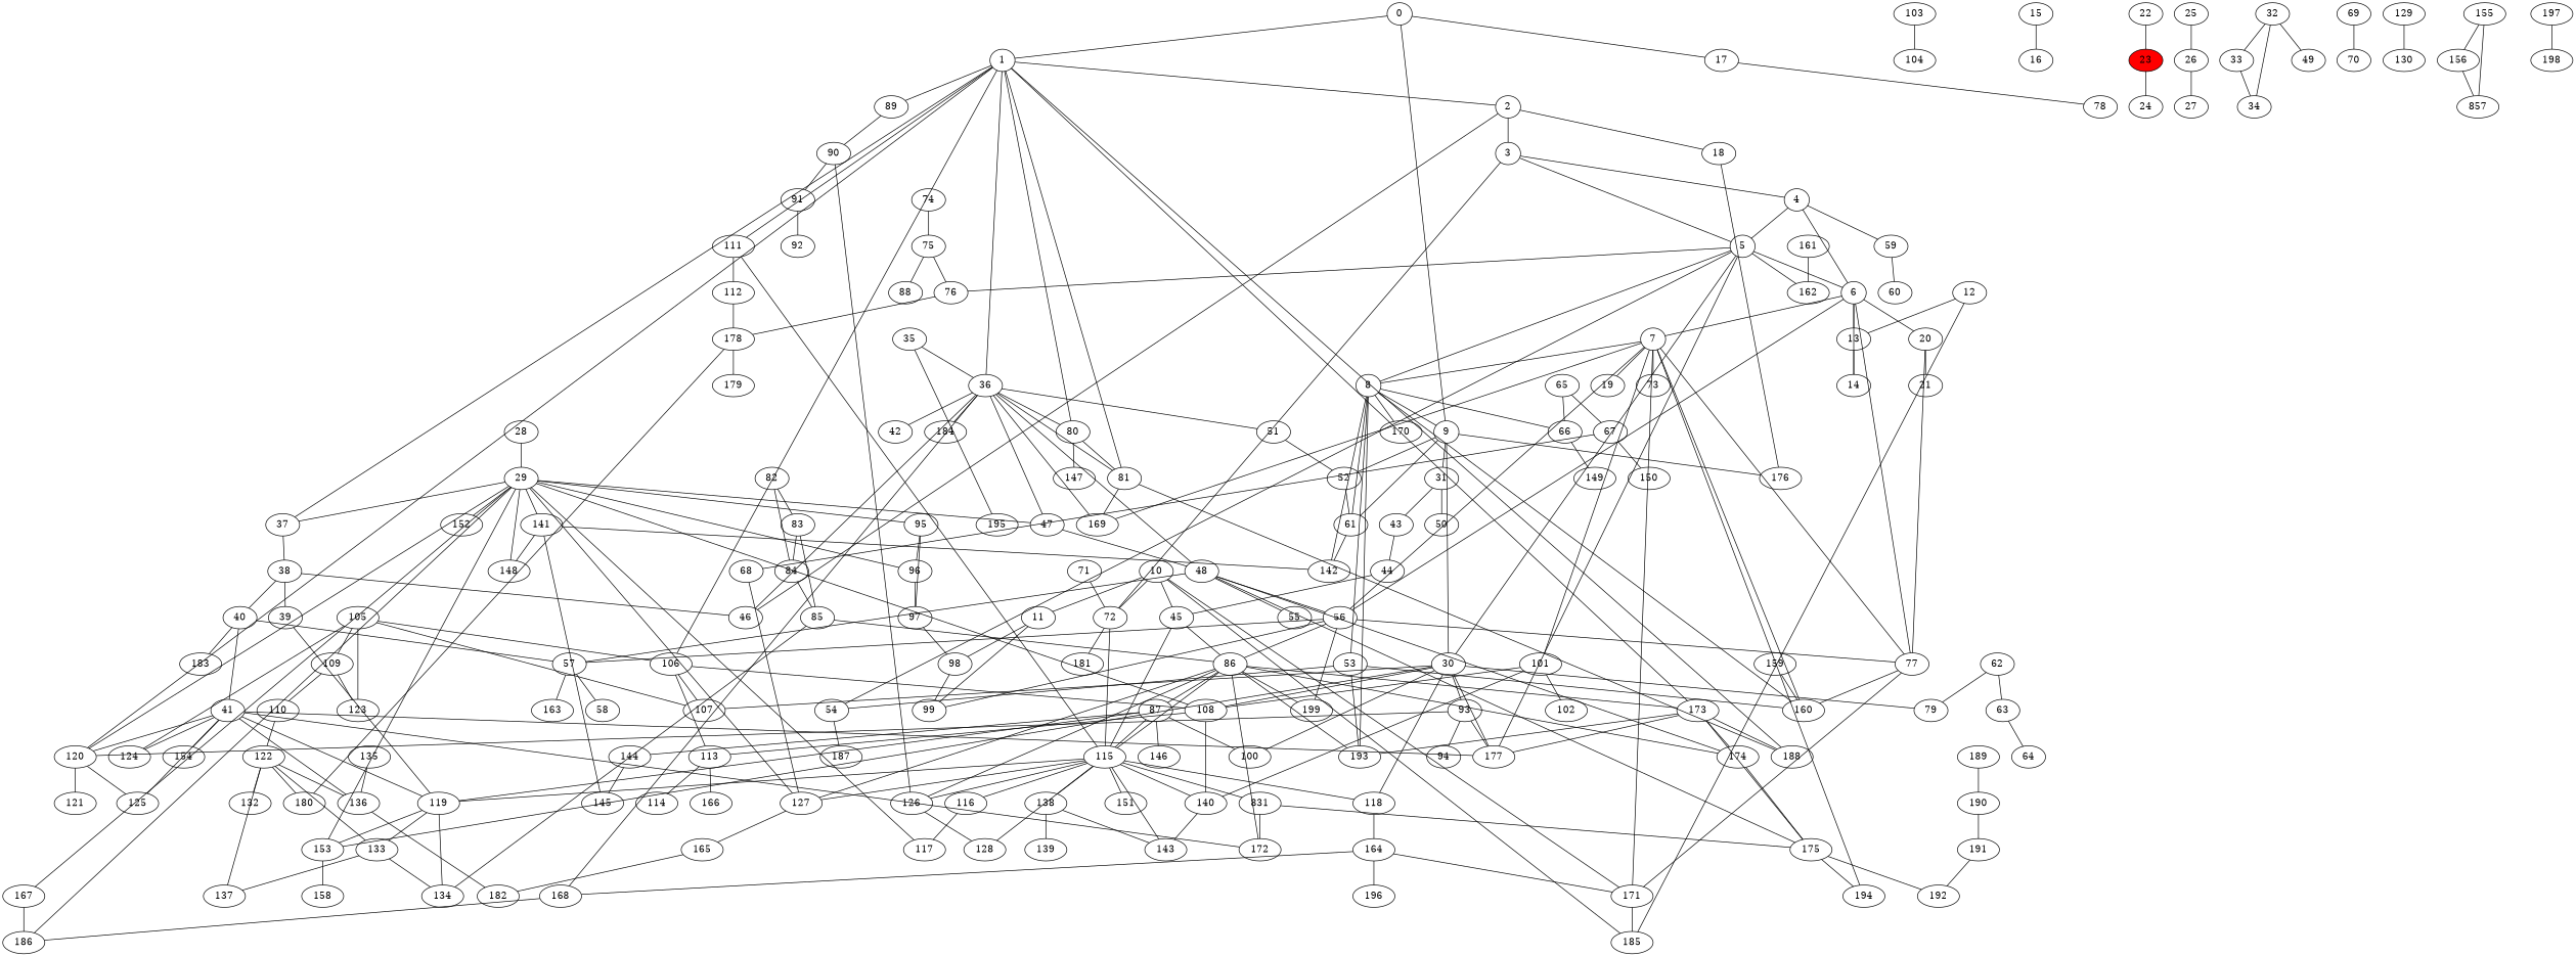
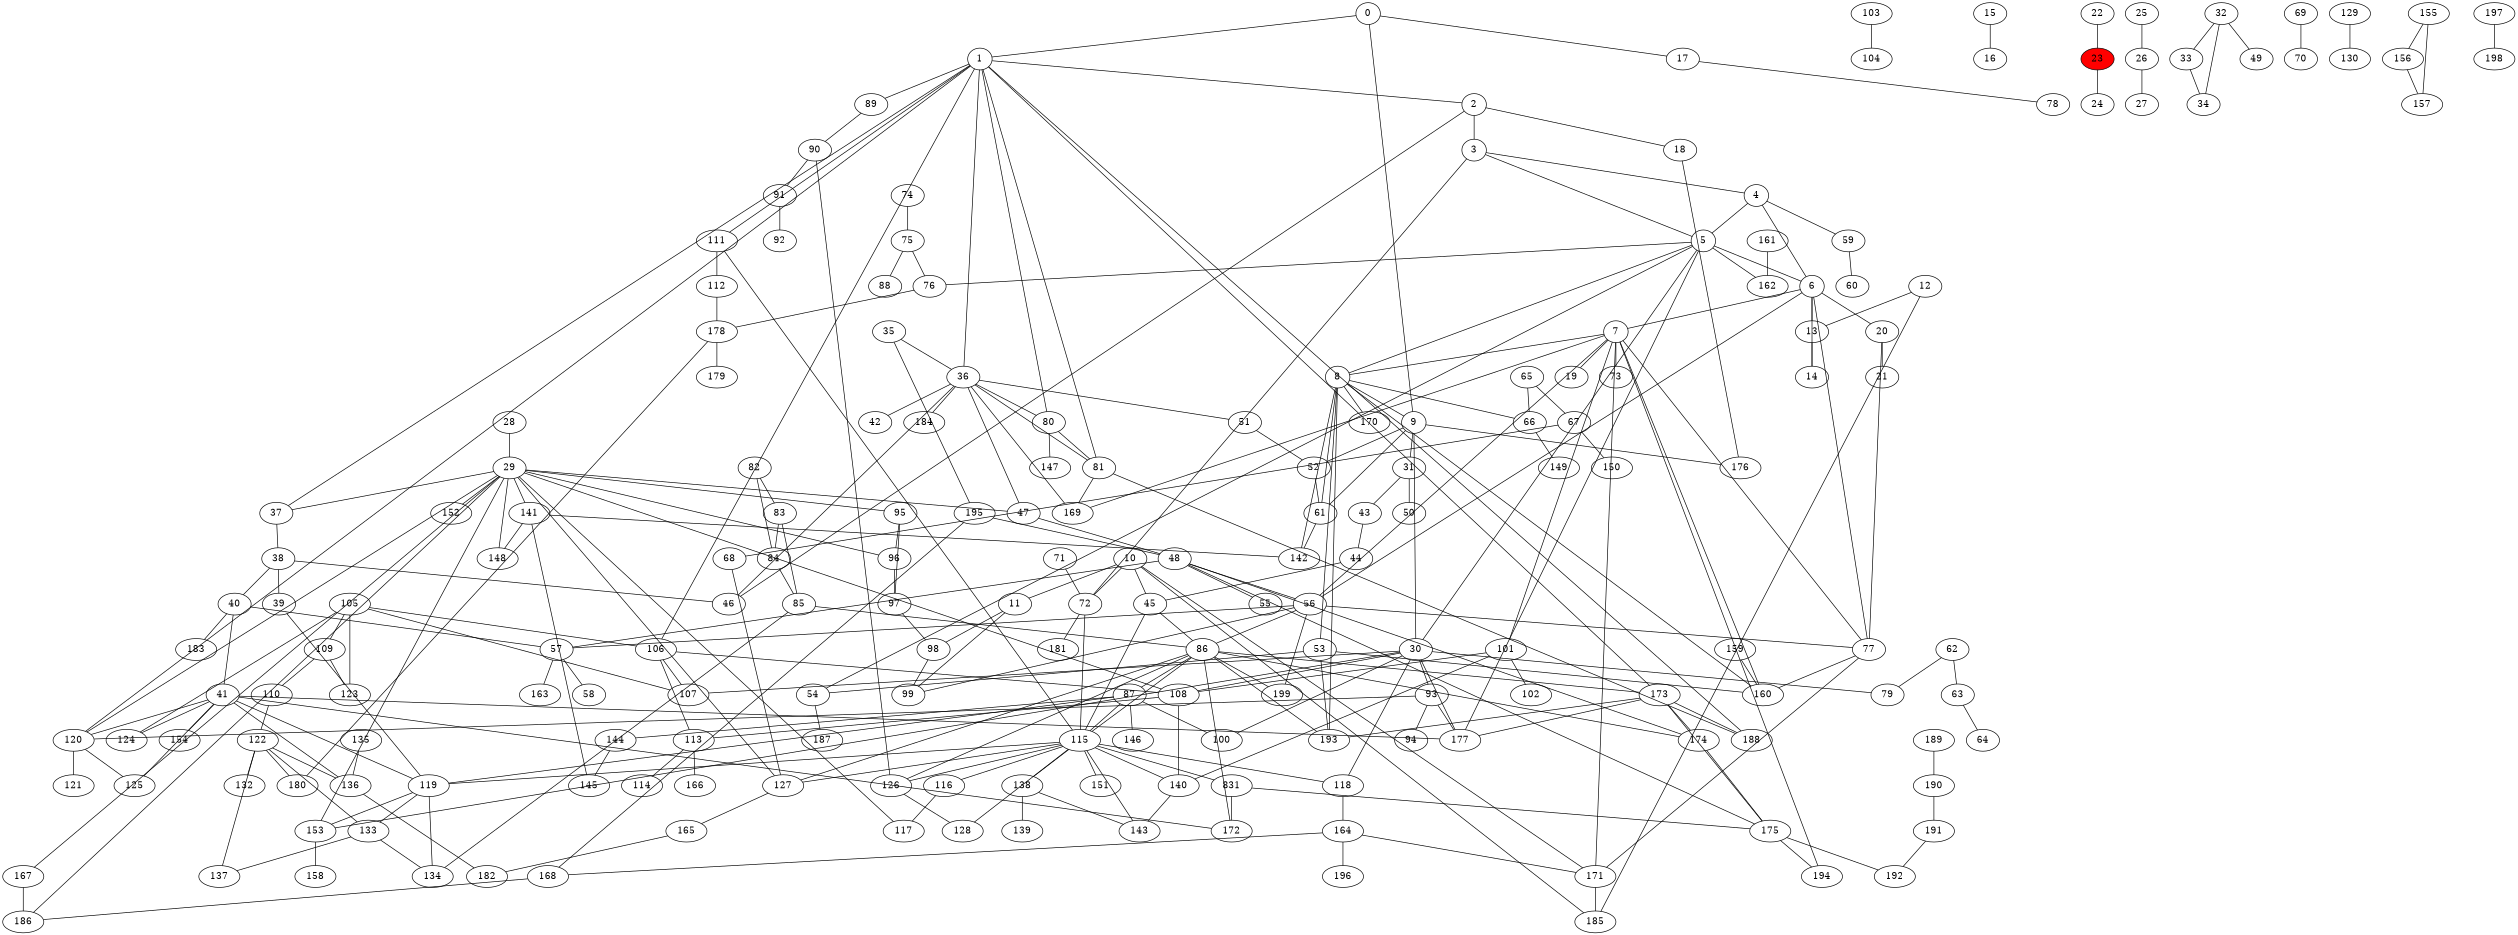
  graph {
    splines=false
    node [shape=ellipse]
    0 [height=0.3 width=0.3]
    1 [height=0.3 width=0.3]
    9 [height=0.3 width=0.3]
    17 [height=0.3 width=0.3]
    2 [height=0.3 width=0.3]
    36 [height=0.3 width=0.3]
    37 [height=0.3 width=0.3]
    80 [height=0.3 width=0.3]
    81 [height=0.3 width=0.3]
    89 [height=0.3 width=0.3]
    106 [height=0.3 width=0.3]
    111 [height=0.3 width=0.3]
    120 [height=0.3 width=0.3]
    173 [height=0.3 width=0.3]
    188 [height=0.3 width=0.3]
    30 [height=0.3 width=0.3]
    61 [height=0.3 width=0.3]
    31 [height=0.3 width=0.3]
    52 [height=0.3 width=0.3]
    176 [height=0.3 width=0.3]
    78 [height=0.3 width=0.3]
    3 [height=0.3 width=0.3]
    18 [height=0.3 width=0.3]
    46 [height=0.3 width=0.3]
    169 [height=0.3 width=0.3]
    47 [height=0.3 width=0.3]
    42 [height=0.3 width=0.3]
    48 [height=0.3 width=0.3]
    51 [height=0.3 width=0.3]
    168 [height=0.3 width=0.3]
    184 [height=0.3 width=0.3]
    38 [height=0.3 width=0.3]
    147 [height=0.3 width=0.3]
    90 [height=0.3 width=0.3]
    108 [height=0.3 width=0.3]
    107 [height=0.3 width=0.3]
    113 [height=0.3 width=0.3]
    115 [height=0.3 width=0.3]
    112 [height=0.3 width=0.3]
    125 [height=0.3 width=0.3]
    121 [height=0.3 width=0.3]
    177 [height=0.3 width=0.3]
    193 [height=0.3 width=0.3]
    174 [height=0.3 width=0.3]
    175 [height=0.3 width=0.3]
    4 [height=0.3 width=0.3]
    5 [height=0.3 width=0.3]
    72 [height=0.3 width=0.3]
    6 [height=0.3 width=0.3]
    59 [height=0.3 width=0.3]
    8 [height=0.3 width=0.3]
    54 [height=0.3 width=0.3]
    76 [height=0.3 width=0.3]
    162 [height=0.3 width=0.3]
    181 [height=0.3 width=0.3]
    7 [height=0.3 width=0.3]
    13 [height=0.3 width=0.3]
    14 [height=0.3 width=0.3]
    20 [height=0.3 width=0.3]
    56 [height=0.3 width=0.3]
    77 [height=0.3 width=0.3]
    60 [height=0.3 width=0.3]
    160 [height=0.3 width=0.3]
    53 [height=0.3 width=0.3]
    66 [height=0.3 width=0.3]
    142 [height=0.3 width=0.3]
    170 [height=0.3 width=0.3]
    153 [height=0.3 width=0.3]
    79 [height=0.3 width=0.3]
    93 [height=0.3 width=0.3]
    100 [height=0.3 width=0.3]
    118 [height=0.3 width=0.3]
    187 [height=0.3 width=0.3]
    178 [height=0.3 width=0.3]
    104 [height=0.3 width=0.3]
    19 [height=0.3 width=0.3]
    73 [height=0.3 width=0.3]
    101 [height=0.3 width=0.3]
    171 [height=0.3 width=0.3]
    194 [height=0.3 width=0.3]
    21 [height=0.3 width=0.3]
    99 [height=0.3 width=0.3]
    57 [height=0.3 width=0.3]
    86 [height=0.3 width=0.3]
    199 [height=0.3 width=0.3]
    102 [height=0.3 width=0.3]
    140 [height=0.3 width=0.3]
    185 [height=0.3 width=0.3]
    149 [height=0.3 width=0.3]
    43 [height=0.3 width=0.3]
    50 [height=0.3 width=0.3]
    10 [height=0.3 width=0.3]
    11 [height=0.3 width=0.3]
    45 [height=0.3 width=0.3]
    98 [height=0.3 width=0.3]
    12 [height=0.3 width=0.3]
    15 [height=0.3 width=0.3]
    16 [height=0.3 width=0.3]
    23 [fillcolor=red height=0.3 style=filled width=0.3]
    24 [height=0.3 width=0.3]
    22 [height=0.3 width=0.3]
    25 [height=0.3 width=0.3]
    26 [height=0.3 width=0.3]
    27 [height=0.3 width=0.3]
    28 [height=0.3 width=0.3]
    29 [height=0.3 width=0.3]
    95 [height=0.3 width=0.3]
    96 [height=0.3 width=0.3]
    117 [height=0.3 width=0.3]
    127 [height=0.3 width=0.3]
    141 [height=0.3 width=0.3]
    148 [height=0.3 width=0.3]
    152 [height=0.3 width=0.3]
    167 [height=0.3 width=0.3]
    186 [height=0.3 width=0.3]
    97 [height=0.3 width=0.3]
    165 [height=0.3 width=0.3]
    145 [height=0.3 width=0.3]
    158 [height=0.3 width=0.3]
    94 [height=0.3 width=0.3]
    164 [height=0.3 width=0.3]
    44 [height=0.3 width=0.3]
    32 [height=0.3 width=0.3]
    33 [height=0.3 width=0.3]
    34 [height=0.3 width=0.3]
    49 [height=0.3 width=0.3]
    35 [height=0.3 width=0.3]
    195 [height=0.3 width=0.3]
    55 [height=0.3 width=0.3]
    39 [height=0.3 width=0.3]
    40 [height=0.3 width=0.3]
    119 [height=0.3 width=0.3]
    41 [height=0.3 width=0.3]
    183 [height=0.3 width=0.3]
    134 [height=0.3 width=0.3]
    133 [height=0.3 width=0.3]
    124 [height=0.3 width=0.3]
    136 [height=0.3 width=0.3]
    154 [height=0.3 width=0.3]
    172 [height=0.3 width=0.3]
    58 [height=0.3 width=0.3]
    163 [height=0.3 width=0.3]
    182 [height=0.3 width=0.3]
    87 [height=0.3 width=0.3]
    126 [height=0.3 width=0.3]
    116 [height=0.3 width=0.3]
    128 [height=0.3 width=0.3]
    n148 [height=0.3 label=831 width=0.3]
    138 [height=0.3 width=0.3]
    143 [height=0.3 width=0.3]
    151 [height=0.3 width=0.3]
    192 [height=0.3 width=0.3]
    62 [height=0.3 width=0.3]
    63 [height=0.3 width=0.3]
    64 [height=0.3 width=0.3]
    65 [height=0.3 width=0.3]
    67 [height=0.3 width=0.3]
    68 [height=0.3 width=0.3]
    150 [height=0.3 width=0.3]
    69 [height=0.3 width=0.3]
    70 [height=0.3 width=0.3]
    71 [height=0.3 width=0.3]
    74 [height=0.3 width=0.3]
    75 [height=0.3 width=0.3]
    88 [height=0.3 width=0.3]
    180 [height=0.3 width=0.3]
    179 [height=0.3 width=0.3]
    82 [height=0.3 width=0.3]
    83 [height=0.3 width=0.3]
    84 [height=0.3 width=0.3]
    85 [height=0.3 width=0.3]
    144 [height=0.3 width=0.3]
    146 [height=0.3 width=0.3]
    91 [height=0.3 width=0.3]
    92 [height=0.3 width=0.3]
    103 [height=0.3 width=0.3]
    105 [height=0.3 width=0.3]
    109 [height=0.3 width=0.3]
    123 [height=0.3 width=0.3]
    110 [height=0.3 width=0.3]
    114 [height=0.3 width=0.3]
    166 [height=0.3 width=0.3]
    122 [height=0.3 width=0.3]
    132 [height=0.3 width=0.3]
    137 [height=0.3 width=0.3]
    139 [height=0.3 width=0.3]
    196 [height=0.3 width=0.3]
    129 [height=0.3 width=0.3]
    130 [height=0.3 width=0.3]
    135 [height=0.3 width=0.3]
    155 [height=0.3 width=0.3]
    156 [height=0.3 width=0.3]
-   157 [height=0.3 width=0.3 label=857]
+   157 [height=0.3 width=0.3]
    159 [height=0.3 width=0.3]
    161 [height=0.3 width=0.3]
    189 [height=0.3 width=0.3]
    190 [height=0.3 width=0.3]
    191 [height=0.3 width=0.3]
    197 [height=0.3 width=0.3]
    198 [height=0.3 width=0.3]
    0 -- 1
    0 -- 9
    0 -- 17
    1 -- 2
    1 -- 36
    1 -- 37
    1 -- 80
    1 -- 81
    1 -- 89
    1 -- 106
    1 -- 111
    1 -- 120
    1 -- 173
    1 -- 188
    9 -- 30
    9 -- 61
    9 -- 31
    9 -- 52
    9 -- 176
    17 -- 78
    2 -- 3
    2 -- 18
    2 -- 46
    36 -- 80
    36 -- 81
    36 -- 46
    36 -- 169
    36 -- 47
    36 -- 42
-   36 -- 48
+   195 -- 48
    36 -- 51
-   36 -- 168
+   195 -- 168
    36 -- 184
    37 -- 38
    80 -- 81
    80 -- 147
    81 -- 188
    81 -- 169
    89 -- 90
    106 -- 108
    106 -- 107
    106 -- 113
    111 -- 115
    111 -- 112
    120 -- 125
    120 -- 121
    173 -- 188
    173 -- 177
    173 -- 193
    173 -- 174
    173 -- 175
    30 -- 108
    30 -- 107
    30 -- 177
    30 -- 153
    30 -- 79
    30 -- 93
    30 -- 100
    30 -- 118
    61 -- 142
    31 -- 43
    31 -- 50
    52 -- 61
    3 -- 4
    3 -- 5
    3 -- 72
    18 -- 176
    47 -- 48
    48 -- 174
    48 -- 175
    48 -- 56
    48 -- 57
    48 -- 55
    51 -- 52
    168 -- 186
    38 -- 46
    38 -- 39
    38 -- 40
    90 -- 126
    90 -- 91
    108 -- 113
    108 -- 140
    113 -- 114
    113 -- 166
    115 -- 118
    115 -- 140
    115 -- 127
    115 -- 119
    115 -- 126
    115 -- 116
    115 -- 128
    115 -- n148
    115 -- 138
    115 -- 143
    115 -- 151
    112 -- 178
    174 -- 175
    175 -- 194
    175 -- 192
    4 -- 5
    4 -- 6
    4 -- 59
    5 -- 30
    5 -- 177
    5 -- 6
    5 -- 8
    5 -- 54
    5 -- 76
    5 -- 162
    72 -- 115
    72 -- 181
    6 -- 7
    6 -- 13
    6 -- 14
    6 -- 20
    6 -- 56
    6 -- 77
    59 -- 60
    8 -- 9
    8 -- 61
    8 -- 193
    8 -- 160
    8 -- 53
    8 -- 66
    8 -- 142
    8 -- 170
    54 -- 187
    76 -- 178
    7 -- 169
    7 -- 8
    7 -- 56
    7 -- 77
    7 -- 160
    7 -- 19
    7 -- 73
    7 -- 101
    7 -- 171
    7 -- 194
    13 -- 14
    20 -- 77
    20 -- 21
    56 -- 77
    56 -- 99
    56 -- 57
    56 -- 86
    56 -- 199
    77 -- 160
    77 -- 171
    53 -- 193
    53 -- 54
    53 -- 160
    66 -- 149
    153 -- 158
    93 -- 120
    93 -- 177
    93 -- 94
    118 -- 164
    178 -- 180
    178 -- 179
    101 -- 108
    101 -- 102
    101 -- 140
    171 -- 185
    57 -- 58
    57 -- 163
    86 -- 173
    86 -- 115
    86 -- 193
    86 -- 174
    86 -- 199
    86 -- 127
    86 -- 172
    86 -- 87
    86 -- 126
    140 -- 143
    43 -- 44
    10 -- 72
    10 -- 171
    10 -- 185
    10 -- 11
    10 -- 45
    11 -- 99
    11 -- 98
    45 -- 115
    45 -- 86
    98 -- 99
    12 -- 13
    12 -- 185
    15 -- 16
    23 -- 24
    22 -- 23
    25 -- 26
    26 -- 27
    28 -- 29
    29 -- 37
    29 -- 120
    29 -- 47
    29 -- 108
    29 -- 153
    29 -- 95
    29 -- 96
    29 -- 117
    29 -- 127
    29 -- 141
    29 -- 148
    29 -- 152
    29 -- 167
    29 -- 186
    95 -- 96
    95 -- 97
    96 -- 97
    127 -- 165
    141 -- 142
    141 -- 148
    141 -- 145
    167 -- 186
    97 -- 98
    165 -- 182
    164 -- 168
    164 -- 171
    164 -- 196
    44 -- 45
    32 -- 33
    32 -- 34
    32 -- 49
    33 -- 34
    35 -- 36
    35 -- 195
    39 -- 119
    40 -- 57
    40 -- 41
    40 -- 183
    119 -- 153
    119 -- 134
    119 -- 133
    41 -- 120
    41 -- 125
    41 -- 177
    41 -- 119
    41 -- 124
    41 -- 136
    41 -- 154
    41 -- 172
    133 -- 134
    133 -- 137
    136 -- 182
    87 -- 115
    87 -- 100
    87 -- 119
    87 -- 144
    87 -- 146
    126 -- 128
    116 -- 117
    n148 -- 175
    n148 -- 172
    138 -- 143
    138 -- 139
    62 -- 79
    62 -- 63
    63 -- 64
    65 -- 66
    65 -- 67
    67 -- 68
    67 -- 150
    68 -- 127
    69 -- 70
    71 -- 72
    74 -- 75
    75 -- 76
    75 -- 88
    82 -- 83
    82 -- 84
    83 -- 84
    83 -- 85
    84 -- 85
    85 -- 86
    85 -- 134
    144 -- 145
    91 -- 92
    103 -- 104
    105 -- 106
    105 -- 107
    105 -- 124
    105 -- 109
    105 -- 123
    109 -- 123
    109 -- 110
    110 -- 122
    122 -- 133
    122 -- 136
    122 -- 180
    122 -- 132
    122 -- 137
    129 -- 130
    135 -- 136
    155 -- 156
    155 -- 157
    156 -- 157
    159 -- 160
    161 -- 162
    189 -- 190
    190 -- 191
    191 -- 192
    197 -- 198
  }
